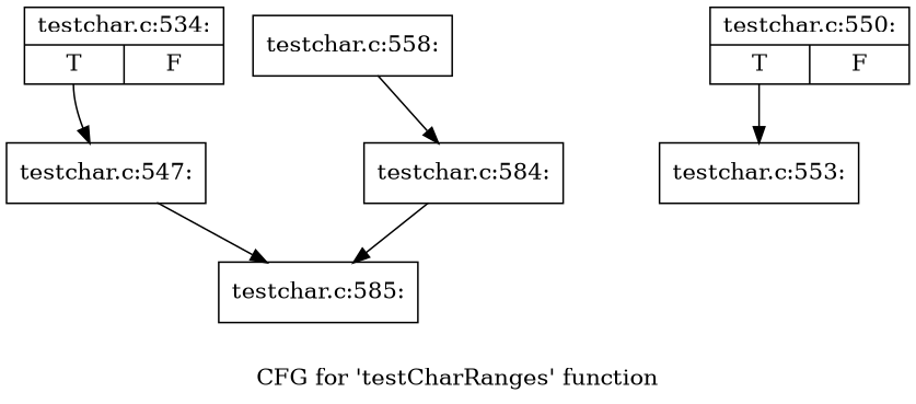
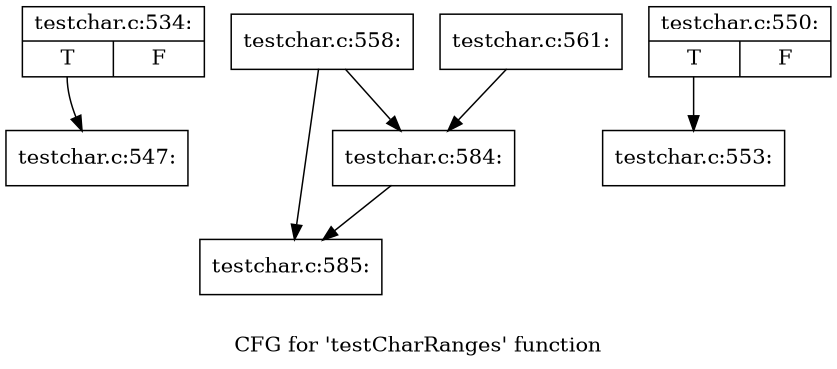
  digraph {
    label="CFG for 'testCharRanges' function"
    node [shape=record]
    n1 [label="{testchar.c:534:|{<s0>T|<s1>F}}"]
    n2 [label="{testchar.c:547:}"]
    n3 [label="{testchar.c:585:}"]
    n4 [label="{testchar.c:550:|{<s0>T|<s1>F}}"]
    n5 [label="{testchar.c:553:}"]
    n6 [label="{testchar.c:584:}"]
    n7 [label="{testchar.c:558:}"]
+   n8 [label="{testchar.c:561:}"]
    n1 -> n2 [tailport=s0]
-   n2 -> n3
+   n7 -> n3
    n4 -> n5 [tailport=s0]
    n6 -> n3
    n7 -> n6
+   n8 -> n6
  }
